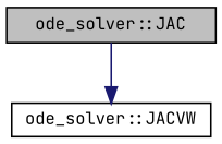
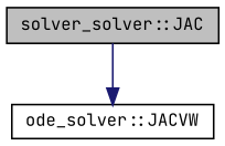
  digraph {
    rankdir=TB
    fontname="JetBrains Mono"
    node [color=black fontname="JetBrains Mono" fontsize=10 shape=record style=filled]
-   n1 [fillcolor=grey75 fontcolor=black height=0.2 label="ode_solver::JAC" width=0.4]
+   n1 [fillcolor=grey75 fontcolor=black height=0.2 label="solver_solver::JAC" width=0.4]
    n2 [fillcolor=white height=0.2 label="ode_solver::JACVW" width=0.4]
    n1 -> n2 [color=midnightblue fontname="JetBrains Mono" fontsize=10 labelfontname=Helvetica labelfontsize=10 style=solid]
  }
